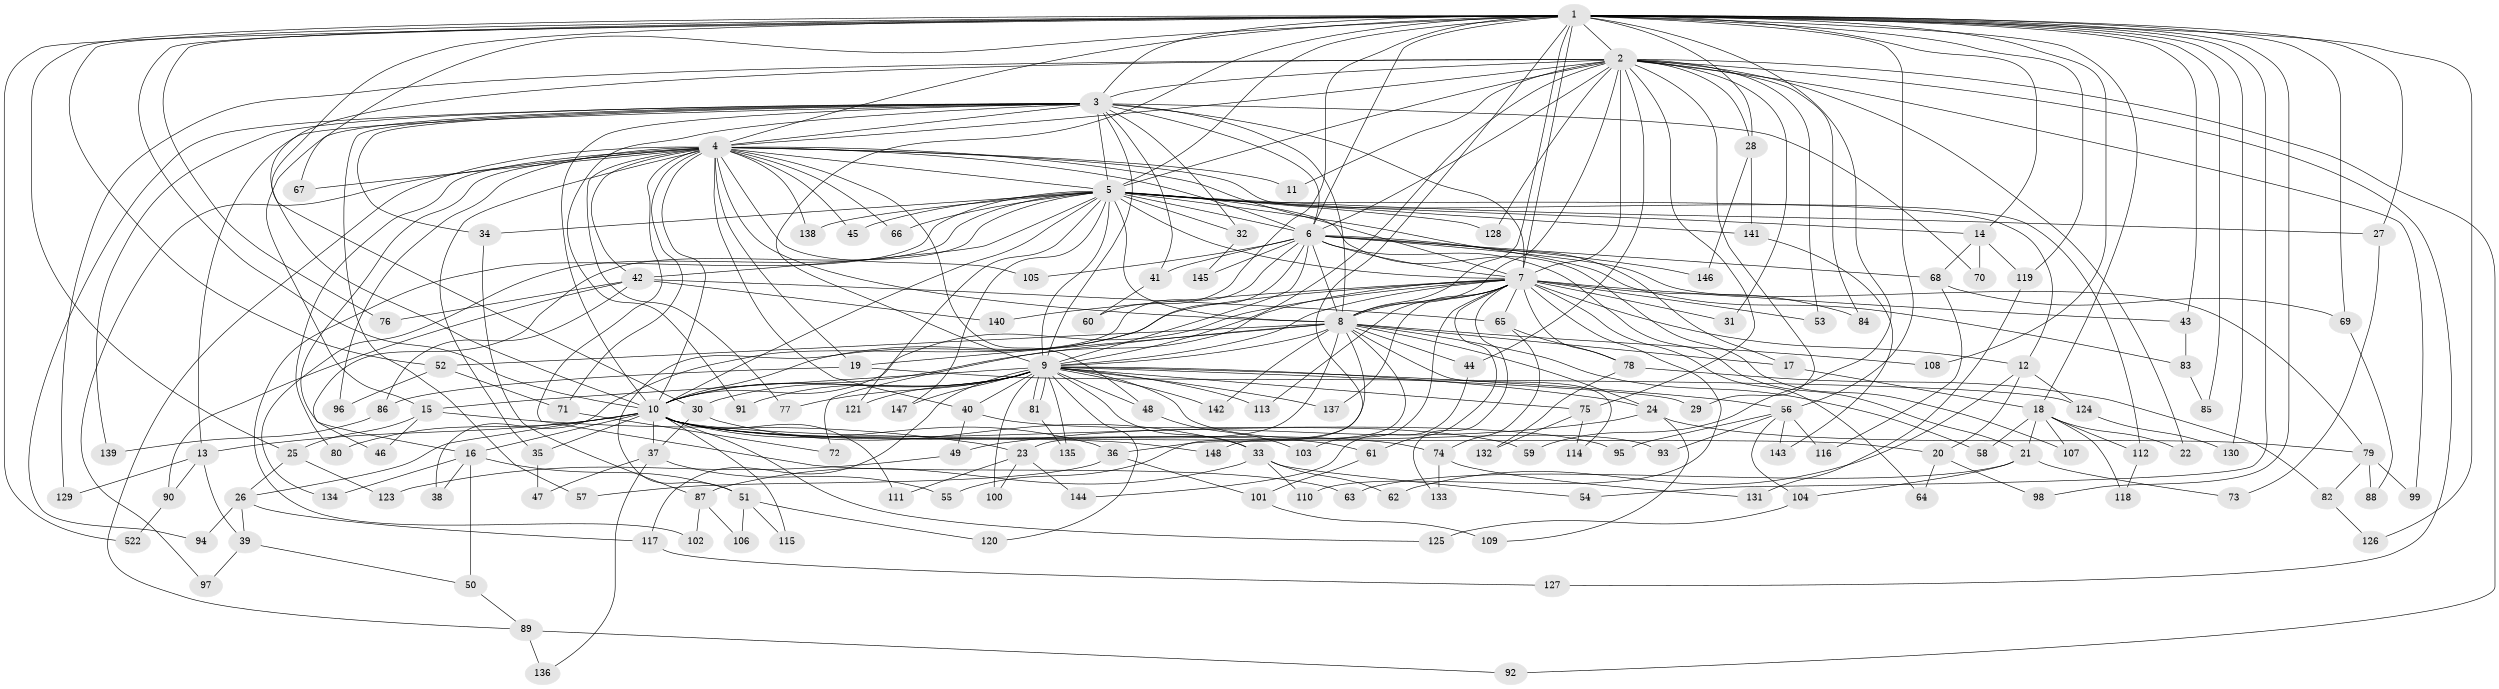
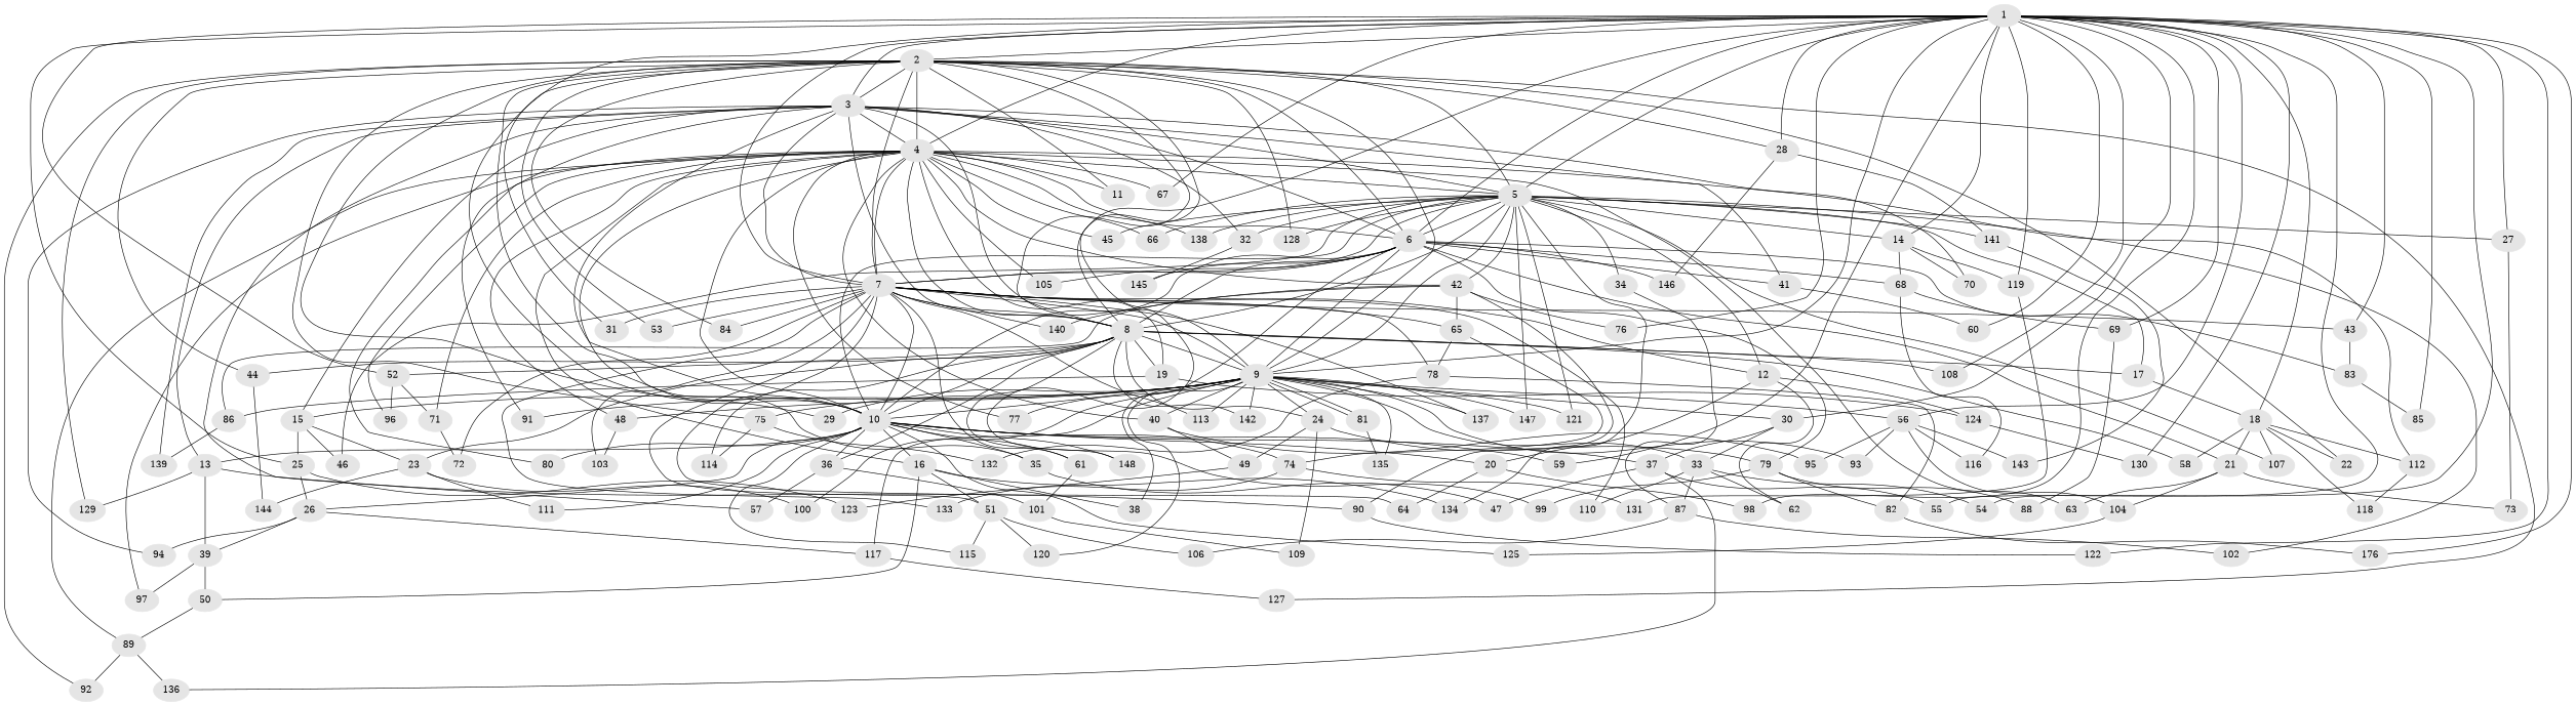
  graph {
    node [color=gray90 style=filled]
    1
    2
    3
    4
    5
    6
    7
    8
    9
    10
    14
    18
    25
    27
    28
    30
    43
    52
    54
    55
    56
    59
    60
    67
    69
    76
    85
    98
    108
    119
-   122 [label=522]
-   126
+   122
+   126 [label=176]
    130
    11
    22
    29
    31
    44
    53
    75
    84
    92
    99
    127
    128
    129
    13
    15
    32
    34
    41
    57
    70
    91
    94
    139
    16
    19
    35
    40
    42
    45
    48
    63
    66
    71
    77
    80
    89
    96
    97
    105
    112
    138
    12
    17
    46
    102
    107
    121
    134
    141
    147
    21
    38
    68
    79
    83
    145
    146
    51
    61
    64
    65
    72
    78
    103
    110
    113
    133
    137
    140
    23
    24
    36
    58
    114
    148
    142
    33
    81
    93
    100
    117
    120
    135
    20
    26
    37
    74
    111
    115
    125
    118
    123
    73
    104
    95
    116
    143
    88
    131
    144
    132
    39
    90
    87
    50
    124
    86
    47
    49
    136
    62
    82
    106
    101
    109
    1 -- 2
    1 -- 3
    1 -- 4
    1 -- 5
    1 -- 6
    1 -- 7
    1 -- 8
    1 -- 9
    1 -- 10
    1 -- 14
    1 -- 18
    1 -- 25
    1 -- 27
    1 -- 28
    1 -- 30
    1 -- 43
    1 -- 52
    1 -- 54
    1 -- 55
    1 -- 56
    1 -- 59
    1 -- 60
    1 -- 67
    1 -- 69
    1 -- 76
    1 -- 85
    1 -- 98
    1 -- 108
    1 -- 119
    1 -- 122
    1 -- 126
    1 -- 130
    2 -- 3
    2 -- 4
    2 -- 5
    2 -- 6
    2 -- 7
    2 -- 8
    2 -- 9
    2 -- 10
    2 -- 28
    2 -- 11
    2 -- 22
    2 -- 29
    2 -- 31
    2 -- 44
    2 -- 53
    2 -- 75
    2 -- 84
    2 -- 92
    2 -- 99
    2 -- 127
    2 -- 128
    2 -- 129
    3 -- 4
    3 -- 5
    3 -- 6
    3 -- 7
    3 -- 8
    3 -- 9
    3 -- 10
    3 -- 13
    3 -- 15
    3 -- 32
-   3 -- 34
    3 -- 41
    3 -- 57
    3 -- 70
    3 -- 91
    3 -- 94
    3 -- 139
    4 -- 5
    4 -- 6
    4 -- 7
    4 -- 8
    4 -- 10
    4 -- 67
    4 -- 11
    4 -- 16
    4 -- 19
    4 -- 35
    4 -- 40
    4 -- 42
    4 -- 45
    4 -- 48
    4 -- 63
    4 -- 66
    4 -- 71
    4 -- 77
    4 -- 80
    4 -- 89
    4 -- 96
    4 -- 97
    4 -- 105
    4 -- 112
    4 -- 138
    5 -- 6
    5 -- 7
    5 -- 8
    5 -- 9
    5 -- 10
    5 -- 14
    5 -- 27
    5 -- 128
    5 -- 32
    5 -- 34
    5 -- 42
    5 -- 45
    5 -- 66
    5 -- 138
    5 -- 12
    5 -- 17
    5 -- 46
    5 -- 102
    5 -- 107
    5 -- 121
    5 -- 134
    5 -- 141
    5 -- 147
    6 -- 7
    6 -- 8
    6 -- 9
    6 -- 10
    6 -- 41
    6 -- 105
    6 -- 21
    6 -- 38
    6 -- 68
    6 -- 79
    6 -- 83
    6 -- 145
    6 -- 146
    7 -- 8
    7 -- 9
    7 -- 10
    7 -- 43
    7 -- 31
    7 -- 53
    7 -- 84
    7 -- 12
    7 -- 51
    7 -- 61
    7 -- 64
    7 -- 65
    7 -- 72
    7 -- 78
    7 -- 103
    7 -- 110
    7 -- 113
    7 -- 133
    7 -- 137
    7 -- 140
    8 -- 9
    8 -- 10
    8 -- 52
    8 -- 108
    8 -- 44
    8 -- 19
    8 -- 17
    8 -- 23
    8 -- 24
    8 -- 36
    8 -- 58
    8 -- 114
    8 -- 148
    8 -- 142
    9 -- 10
    9 -- 30
    9 -- 56
    9 -- 29
    9 -- 75
    9 -- 15
    9 -- 91
    9 -- 40
    9 -- 48
    9 -- 77
    9 -- 121
    9 -- 147
    9 -- 113
    9 -- 137
    9 -- 24
    9 -- 142
    9 -- 33
    9 -- 81
    9 -- 81
    9 -- 93
    9 -- 100
    9 -- 117
    9 -- 120
    9 -- 135
    10 -- 59
    10 -- 13
    10 -- 16
    10 -- 35
    10 -- 80
    10 -- 61
    10 -- 36
    10 -- 148
    10 -- 20
    10 -- 26
    10 -- 37
    10 -- 74
    10 -- 111
    10 -- 115
    10 -- 125
    14 -- 119
    14 -- 70
    14 -- 68
    18 -- 22
    18 -- 112
    18 -- 107
    18 -- 21
    18 -- 58
    18 -- 118
    25 -- 26
    25 -- 123
    27 -- 73
    28 -- 141
    28 -- 146
    30 -- 33
    30 -- 37
    43 -- 83
    52 -- 71
    52 -- 96
    56 -- 93
    56 -- 104
    56 -- 95
    56 -- 116
    56 -- 143
    69 -- 88
    119 -- 131
    44 -- 144
    75 -- 114
    75 -- 132
    13 -- 129
    13 -- 39
    13 -- 90
    15 -- 25
    15 -- 46
    15 -- 23
    32 -- 145
    34 -- 87
    41 -- 60
    16 -- 134
    16 -- 38
    16 -- 51
    16 -- 50
    19 -- 124
    19 -- 86
    35 -- 47
    40 -- 95
    40 -- 49
    42 -- 76
    42 -- 65
    42 -- 140
    42 -- 90
    42 -- 86
    48 -- 103
    71 -- 72
    89 -- 92
    89 -- 136
    112 -- 118
    12 -- 20
    12 -- 124
    12 -- 62
    17 -- 18
    141 -- 143
    21 -- 63
    21 -- 73
    21 -- 104
    68 -- 69
    68 -- 116
    79 -- 99
    79 -- 88
    79 -- 82
    83 -- 85
    51 -- 120
    51 -- 115
    51 -- 106
    61 -- 101
    65 -- 78
    65 -- 74
    78 -- 132
    78 -- 82
    23 -- 100
    23 -- 111
    23 -- 144
    24 -- 79
    24 -- 49
    24 -- 109
    36 -- 57
    36 -- 101
    33 -- 54
    33 -- 110
    33 -- 87
    33 -- 62
    81 -- 135
    117 -- 127
    20 -- 98
    20 -- 64
    26 -- 94
    26 -- 117
    26 -- 39
    37 -- 55
    37 -- 47
    37 -- 136
    74 -- 133
    74 -- 131
    104 -- 125
    39 -- 97
    39 -- 50
    90 -- 122
    87 -- 102
    87 -- 106
    50 -- 89
    124 -- 130
    86 -- 139
    49 -- 123
    82 -- 126
    101 -- 109
  }
